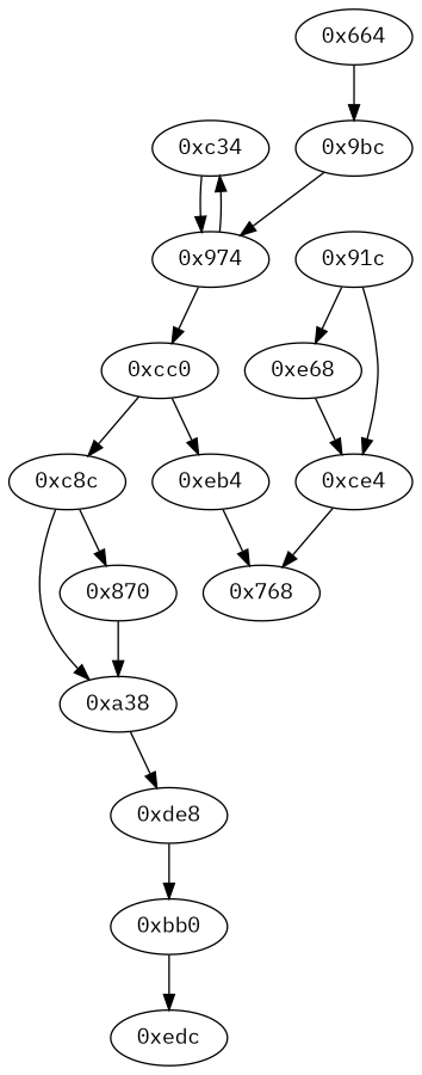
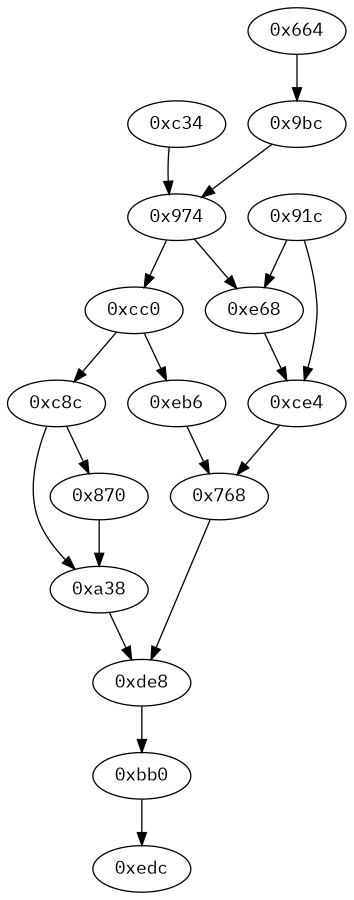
  strict digraph {
    "edge"="{}"
    file="/Users/mark/Documents/deobfus-2019-ccs/ALL-CFG/basic-algorithms/minmaxarray/1636_recovered.dot"
    fontname="IBM Plex Mono"
    "graph"="{u'file': u'/Users/mark/Documents/deobfus-2019-ccs/ALL-CFG/basic-algorithms/minmaxarray/1636_recovered.dot'}"
    "node"="{u'opcode': u''}"
    node [fontname="IBM Plex Mono" opcode="[u'ldr', u'sub', u'ldr', u'str', u'ldr', u'ldr', u'ldr', u'cmp', u'ldr', u'mov', u'ldr', u'str', u'b']"]
    edge [fontname="IBM Plex Mono"]
    "0xc34" [opcode="[u'ldr', u'ldr', u'sub', u'ldr', u'ldrb', u'ldr', u'add', u'str', u'ldr', u'ldr', u'sub', u'add', u'add']"]
    "0x974" [opcode="[u'ldr', u'str', u'ldr', u'ldr', u'ldr', u'ldr', u'cmp', u'mov', u'b']"]
    "0xcc0" [opcode="[u'sub', u'str', u'ldr', u'ldr', u'str', u'mov', u'str', u'ldr', u'b']"]
    "0xc8c"
-   "0xeb4" [opcode="[u'ldr', u'ldr', u'bl', u'ldr', u'ldr', u'str', u'mov', u'str', u'mov', u'b']"]
+   "0xeb4" [opcode="[u'ldr', u'ldr', u'bl', u'ldr', u'ldr', u'str', u'mov', u'str', u'mov', u'b']" label="0xeb6"]
    n6 [label="0xa38" opcode="[u'ldr', u'mov', u'str', u'ldr', u'ldr', u'rsb', u'mvn', u'mul', u'mov', u'eor', u'and', u'ldr', u'mov', u'ldr', u'cmp', u'mov', u'teq', u'ldr', u'ldr', u'b']"]
    "0x870" [opcode="[u'ldr', u'str', u'ldr', u'b']"]
    "0x768" [opcode="[u'ldr', u'mov', u'str', u'ldr', u'str', u'ldr', u'ldr', u'ldr', u'add', u'sub', u'sub', u'mul', u'mov', u'eor', u'and', u'ldr', u'mov', u'ldr', u'cmp', u'mov', u'teq', u'ldr', u'mov', u'cmp', u'mov', u'mov', u'b']"]
    "0xde8" [opcode="[u'ldr', u'ldr', u'ldr', u'cmp', u'mov', u'mov', u'strb', u'ldr', u'ldr', u'ldr', u'add', u'sub', u'sub', u'mul', u'eor', u'and', u'ldr', u'ldr', u'ldr']"]
    "0xbb0" [opcode="[u'ldr', u'mov', u'ldr', u'rsb', u'mvn', u'mul', u'mov', u'eor', u'and', u'ldr', u'mov', u'ldr', u'cmp', u'mov', u'teq', u'ldr', u'ldr']"]
    "0xce4" [opcode="[u'ldr', u'str', u'ldr', u'ldr', u'ldr', u'ldr', u'add', u'sub', u'sub', u'mul', u'eor', u'and', u'ldr', u'mov', u'mov', u'ldr', u'cmp', u'mov', u'cmp', u'mov', u'mov', u'cmp', u'mov', u'mov', u'teq', u'mov', u'b']"]
    "0x91c"
    "0xe68" [opcode="[u'ldr', u'str', u'ldr', u'b']"]
    "0xedc" [opcode="[u'ldr', u'ldr', u'ldr', u'ldr', u'sub', u'ldr', u'sub', u'pop']"]
    "0x9bc" [opcode="[u'sub', u'str', u'ldr', u'mov', u'b']"]
    "0x664" [opcode="[u'push', u'add', u'sub', u'str', u'ldr', u'cmp', u'mvn', u'ldr', u'ldr', u'str', u'ldr', u'ldr', u'mov', u'str', u'ldr', u'str', u'add', u'sub', u'sub', u'str', u'ldr', u'ldr', u'ldr', u'ldr', u'ldr', u'ldr', u'ldr', u'str', u'ldr', u'str', u'ldr', u'str', u'ldr', u'str', u'ldr', u'str', u'ldr', u'str', u'ldr', u'str', u'ldr', u'str', u'ldr', u'str', u'ldr', u'add', u'str', u'ldr', u'add', u'str', u'ldr', u'add', u'str', u'str', u'str', u'str', u'str', u'str', u'str', u'str', u'str', u'b']"]
    "0xc34" -> "0x974"
-   "0x974" -> "0xc34"
+   "0x974" -> "0xe68"
    "0x974" -> "0xcc0"
    "0xcc0" -> "0xc8c"
    "0xcc0" -> "0xeb4"
    "0xc8c" -> n6
    "0xc8c" -> "0x870"
    "0xeb4" -> "0x768"
    n6 -> "0xde8"
    "0x870" -> n6
+   "0x768" -> "0xde8"
    "0xde8" -> "0xbb0"
    "0xbb0" -> "0xedc"
    "0xce4" -> "0x768"
    "0x91c" -> "0xce4"
    "0x91c" -> "0xe68"
    "0xe68" -> "0xce4"
    "0x9bc" -> "0x974"
    "0x664" -> "0x9bc"
  }
